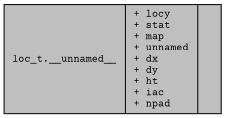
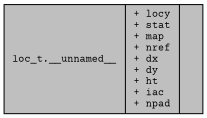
  digraph {
    rankdir=LR
    fontname="Courier Prime"
-   n1 [color=black fillcolor=grey75 fontcolor=black fontname="Courier Prime" fontsize=10 height=0.2 label="{loc_t.__unnamed__\n|+ locy\l+ stat\l+ map\l+ unnamed\l+ dx\l+ dy\l+ ht\l+ iac\l+ npad\l|}" shape=record style=filled width=0.4]
+   n1 [color=black fillcolor=grey75 fontcolor=black fontname="Courier Prime" fontsize=10 height=0.2 label="{loc_t.__unnamed__\n|+ locy\l+ stat\l+ map\l+ nref\l+ dx\l+ dy\l+ ht\l+ iac\l+ npad\l|}" shape=record style=filled width=0.4]
  }
